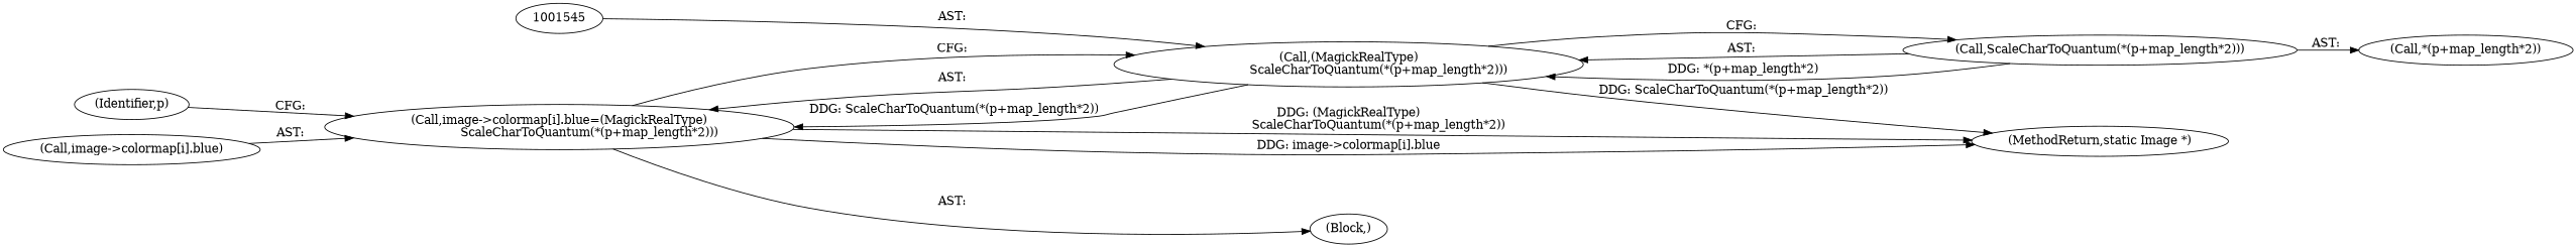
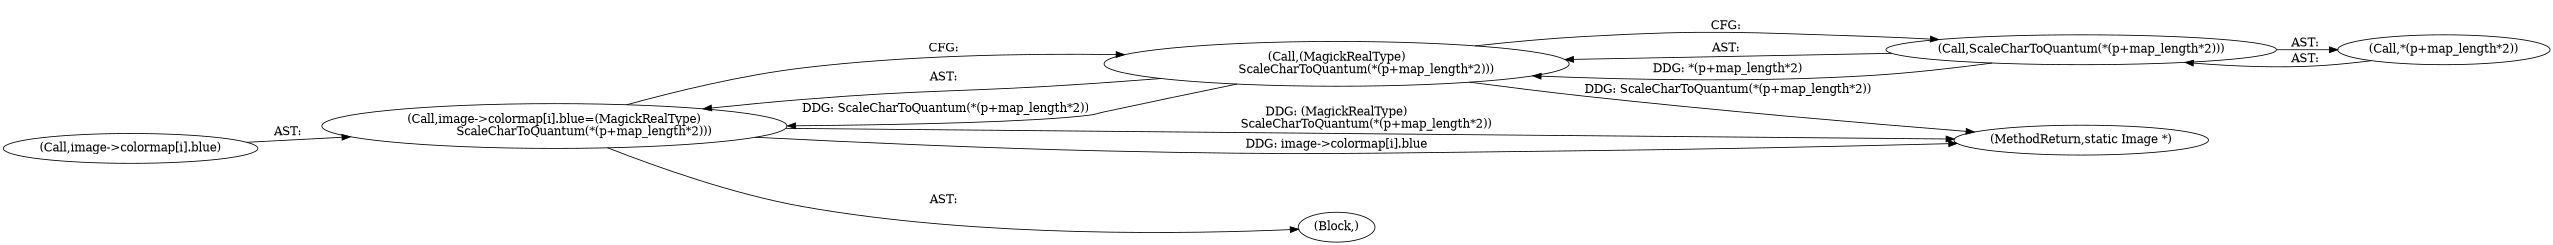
  digraph {
    rankdir=LR
    n1 [label="(Call,image->colormap[i].blue=(MagickRealType)\n                ScaleCharToQuantum(*(p+map_length*2)))"]
    n2 [label="(Call,(MagickRealType)\n                ScaleCharToQuantum(*(p+map_length*2)))"]
    n3 [label="(MethodReturn,static Image *)"]
    n4 [label="(Block,)"]
    n5 [label="(Call,ScaleCharToQuantum(*(p+map_length*2)))"]
    n6 [label="(Call,*(p+map_length*2))"]
-   n7 [label="(Identifier,p)"]
    n8 [label="(Call,image->colormap[i].blue)"]
-   1001545
    n1 -> n2 [label="CFG: "]
    n1 -> n3 [label="DDG: (MagickRealType)\n                ScaleCharToQuantum(*(p+map_length*2))"]
    n1 -> n3 [label="DDG: image->colormap[i].blue"]
    n1 -> n4 [label="AST: "]
    n2 -> n1 [label="AST: "]
    n2 -> n1 [label="DDG: ScaleCharToQuantum(*(p+map_length*2))"]
    n2 -> n3 [label="DDG: ScaleCharToQuantum(*(p+map_length*2))"]
    n2 -> n5 [label="CFG: "]
    n5 -> n2 [label="AST: "]
    n5 -> n2 [label="DDG: *(p+map_length*2)"]
    n5 -> n6 [label="AST: "]
-   n7 -> n1 [label="CFG: "]
+   n6 -> n5 [label="AST: "]
    n8 -> n1 [label="AST: "]
-   1001545 -> n2 [label="AST: "]
  }
